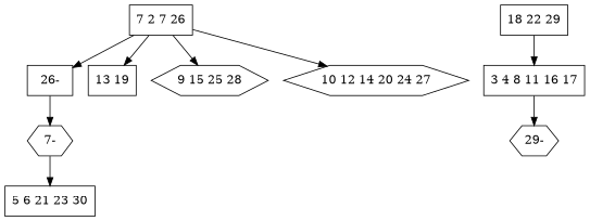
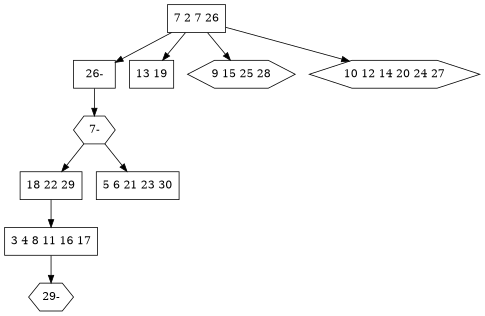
  digraph {
    node [shape=box]
    n1 [label="7 2 7 26"]
    n2 [label="26-"]
    n3 [label="13 19"]
    n4 [label="9 15 25 28" shape=hexagon]
    n5 [label="10 12 14 20 24 27" shape=hexagon]
    n6 [label="7-" shape=hexagon]
    n7 [label="18 22 29"]
    n8 [label="5 6 21 23 30"]
    n9 [label="3 4 8 11 16 17"]
    n10 [label="29-" shape=hexagon]
    n1 -> n2
    n1 -> n3
    n1 -> n4
    n1 -> n5
    n2 -> n6
+   n6 -> n7
    n6 -> n8
    n7 -> n9
    n9 -> n10
  }
